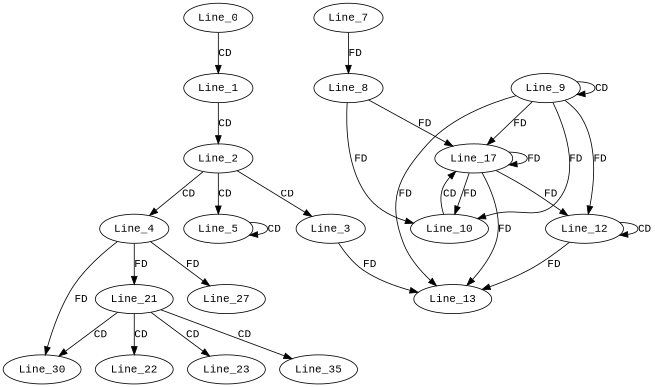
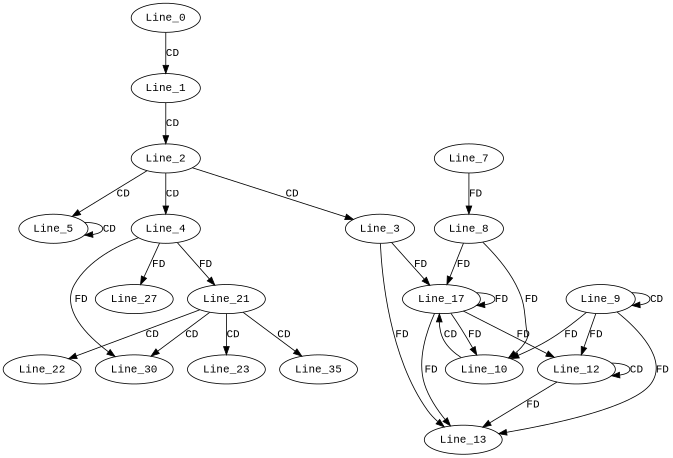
  digraph {
    fontname="Liberation Mono"
    node [fontname="Liberation Mono"]
    edge [fontname="Liberation Mono"]
    Line_0
    Line_1
    Line_2
    Line_3
    Line_4
    Line_5
    Line_13
    Line_21
    Line_27
    Line_30
    Line_22
    Line_23
    n13 [label=Line_35]
    Line_7
    Line_8
    Line_17
    Line_10
    Line_9
    Line_12
    Line_0 -> Line_1 [label=CD]
    Line_1 -> Line_2 [label=CD]
    Line_2 -> Line_3 [label=CD]
    Line_2 -> Line_4 [label=CD]
    Line_2 -> Line_5 [label=CD]
    Line_3 -> Line_13 [label=FD]
    Line_4 -> Line_21 [label=FD]
    Line_4 -> Line_27 [label=FD]
    Line_4 -> Line_30 [label=FD]
    Line_5 -> Line_5 [label=CD]
    Line_21 -> Line_30 [label=CD]
    Line_21 -> Line_22 [label=CD]
    Line_21 -> Line_23 [label=CD]
    Line_21 -> n13 [label=CD]
    Line_7 -> Line_8 [label=FD]
    Line_8 -> Line_17 [label=FD]
    Line_8 -> Line_10 [label=FD]
    Line_17 -> Line_13 [label=FD]
    Line_17 -> Line_17 [label=FD]
    Line_17 -> Line_10 [label=FD]
    Line_17 -> Line_12 [label=FD]
    Line_10 -> Line_17 [label=CD]
    Line_9 -> Line_13 [label=FD]
-   Line_9 -> Line_17 [label=FD]
+   Line_3 -> Line_17 [label=FD]
    Line_9 -> Line_10 [label=FD]
    Line_9 -> Line_9 [label=CD]
    Line_9 -> Line_12 [label=FD]
    Line_12 -> Line_13 [label=FD]
    Line_12 -> Line_12 [label=CD]
  }
